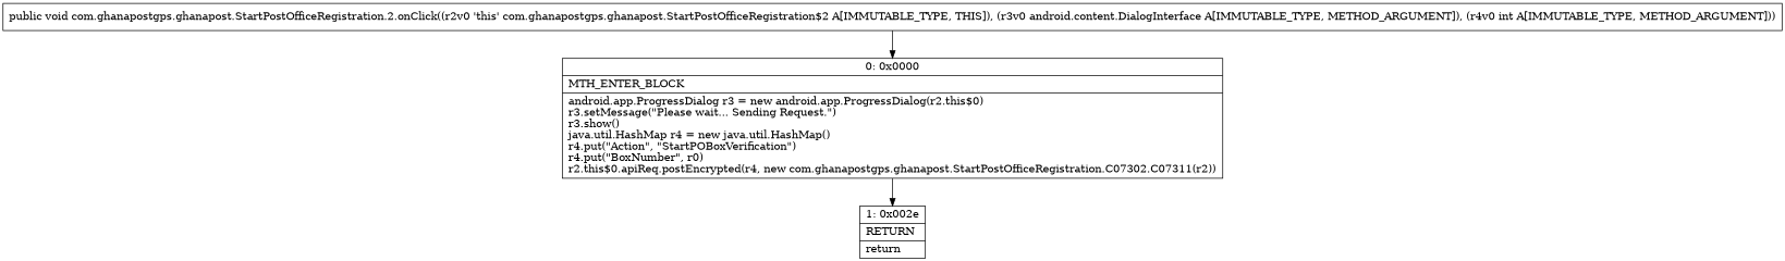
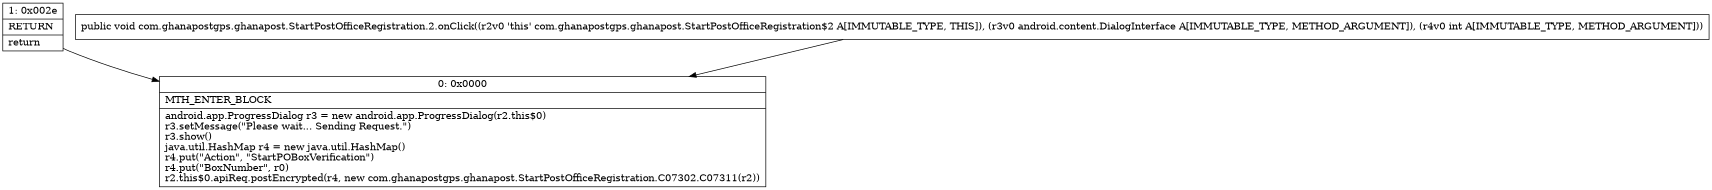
  digraph {
    node [shape=record]
    n1 [label="{0\:\ 0x0000|MTH_ENTER_BLOCK\l|android.app.ProgressDialog r3 = new android.app.ProgressDialog(r2.this$0)\lr3.setMessage(\"Please wait... Sending Request.\")\lr3.show()\ljava.util.HashMap r4 = new java.util.HashMap()\lr4.put(\"Action\", \"StartPOBoxVerification\")\lr4.put(\"BoxNumber\", r0)\lr2.this$0.apiReq.postEncrypted(r4, new com.ghanapostgps.ghanapost.StartPostOfficeRegistration.C07302.C07311(r2))\l}"]
    n2 [label="{1\:\ 0x002e|RETURN\l|return\l}"]
    n3 [label="{public void com.ghanapostgps.ghanapost.StartPostOfficeRegistration.2.onClick((r2v0 'this' com.ghanapostgps.ghanapost.StartPostOfficeRegistration$2 A[IMMUTABLE_TYPE, THIS]), (r3v0 android.content.DialogInterface A[IMMUTABLE_TYPE, METHOD_ARGUMENT]), (r4v0 int A[IMMUTABLE_TYPE, METHOD_ARGUMENT])) }"]
-   n1 -> n2
+   n2 -> n1
    n3 -> n1
  }
